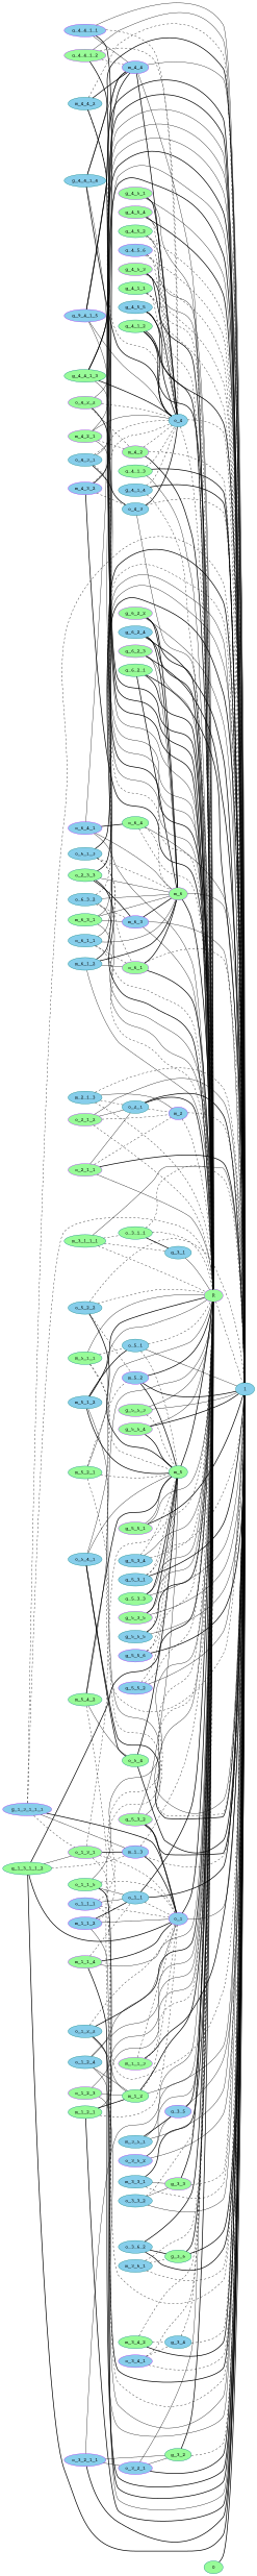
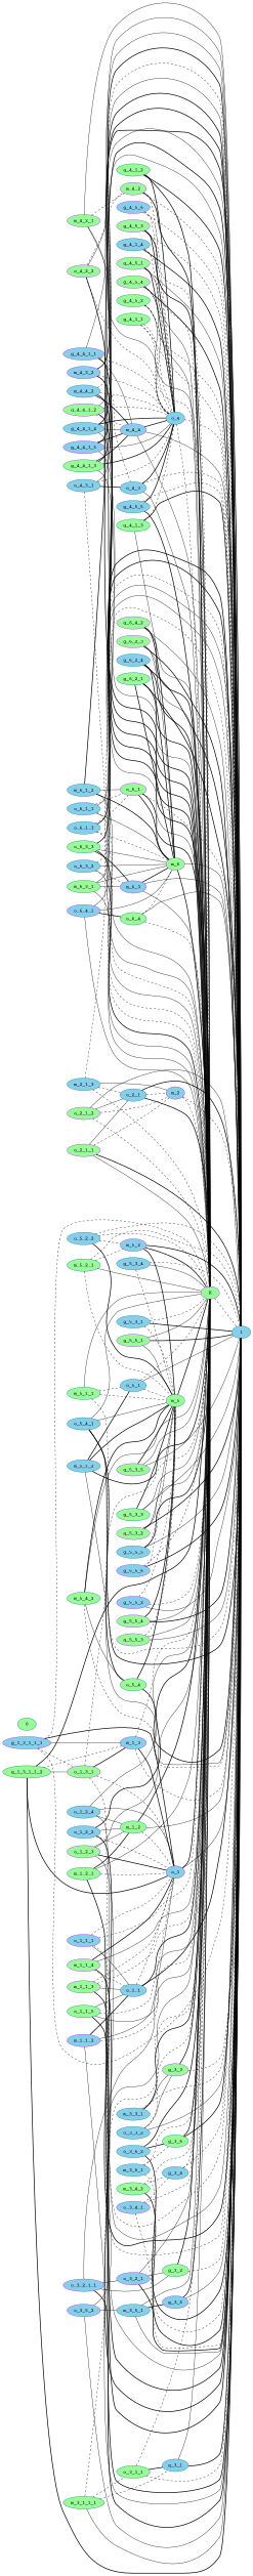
  graph {
    fontname="Courier Prime"
    rankdir=LR
    node [color=teal fillcolor=skyblue fontname="Courier Prime" style=filled]
    edge [fontname="Courier Prime" style=dashed]
    m_5_4_2 [fillcolor=palegreen]
    1
    o_5_4 [fillcolor=palegreen]
    R [color=purple fillcolor=palegreen]
    m_5 [fillcolor=palegreen]
    m_4_2_1 [color=purple fillcolor=palegreen]
    m_4_2 [color=purple fillcolor=palegreen]
    o_4
    g_5_3_4
    o_6_4_1 [color=purple]
    o_6_4 [fillcolor=palegreen]
    m_6 [color=purple fillcolor=palegreen]
    g_5_3_1
    m_5_2 [color=purple]
    o_4_2_2 [color=purple fillcolor=palegreen]
    o_2_1_2 [color=purple fillcolor=palegreen]
    o_2_1
    m_2 [color=purple]
    o_1_2_4
    o_1 [color=purple]
    m_1_2 [fillcolor=palegreen]
    g_3_2 [fillcolor=palegreen]
    m_4_4 [color=purple]
    m_1_1_4 [color=purple fillcolor=palegreen]
    o_1_1
    g_4_1_1 [fillcolor=palegreen]
    g_4_4_1_3 [fillcolor=palegreen]
    g_5_5_1 [color=purple fillcolor=palegreen]
    g_3_5 [color=purple]
    g_3_1
    g_6_2_4
    o_3_1_1 [fillcolor=palegreen]
    g_1_3_1_1_2 [fillcolor=palegreen]
    m_1_3 [color=purple]
    o_1_3_1 [color=purple fillcolor=palegreen]
    o_6_1_3
    o_6_1 [color=purple fillcolor=palegreen]
    g_4_5_5
    m_3_3_1
    g_3_3 [color=purple fillcolor=palegreen]
    m_3_5_1
    o_3_6_2
    g_3_6 [fillcolor=palegreen]
    o_3_3_2
    g_4_1_3 [fillcolor=palegreen]
    m_5_1_2
    o_5_1
    g_5_3_3 [fillcolor=palegreen]
    g_4_4_1_1 [color=purple]
    g_4_1_2 [fillcolor=palegreen]
    g_5_3_2 [color=purple fillcolor=palegreen]
    o_5_2_2
    m_2_1_3
    m_4_4_2
    0 [fillcolor=palegreen]
    g_4_4_1_2 [color=purple fillcolor=palegreen]
    g_5_3_5 [color=purple fillcolor=palegreen]
-   o_6_3_3 [fillcolor=palegreen label=o_2_3_3]
+   o_6_3_3 [fillcolor=palegreen]
    m_6_3 [color=purple]
    m_1_1_2 [color=purple]
    g_4_1_4
    g_1_3_1_1_1 [color=purple]
    m_3_4_2 [fillcolor=palegreen]
    g_3_4
    o_3_5_2 [color=purple]
    g_4_5_1 [color=purple fillcolor=palegreen]
    g_5_5_5
    g_5_5_6 [color=purple]
    g_4_5_6 [color=purple]
    m_3_6_1
    g_6_2_3 [color=purple fillcolor=palegreen]
    m_6_1_2
    m_3_1_1_1 [fillcolor=palegreen]
    o_4_3
    g_4_5_2 [fillcolor=palegreen]
    o_1_2_3 [color=purple fillcolor=palegreen]
    g_4_5_3 [color=purple fillcolor=palegreen]
    m_1_1_3 [color=purple fillcolor=palegreen]
    o_1_1_1 [color=purple]
    o_4_3_1
    m_4_3_2 [color=purple]
    m_5_1_1 [fillcolor=palegreen]
    m_6_3_1 [fillcolor=palegreen]
    g_4_4_1_4
    m_5_2_1 [fillcolor=palegreen]
    o_5_4_1
    m_1_2_1 [fillcolor=palegreen]
    o_3_2_1 [color=purple]
    g_4_5_4 [color=purple fillcolor=palegreen]
    o_6_3_2
    o_3_4_1 [color=purple]
    o_2_1_1 [color=purple fillcolor=palegreen]
    g_6_2_1 [fillcolor=palegreen]
-   g_4_4_1_5 [color=purple label=g_9_4_1_5]
-   g_6_2_2 [color=purple fillcolor=palegreen]
+   g_4_4_1_5 [color=purple]
+   g_6_2_2 [color=purple fillcolor=palegreen label=g_6_4_2]
    o_1_1_5 [fillcolor=palegreen]
    o_6_1_1
    g_5_5_2 [color=purple]
    o_1_2_2
    o_3_2_1_1 [color=purple]
    g_5_5_4 [color=purple fillcolor=palegreen]
    g_5_5_3 [color=purple fillcolor=palegreen]
    m_5_4_2 -- 1
    m_5_4_2 -- o_5_4 [style=solid]
    m_5_4_2 -- R [style=solid]
    m_5_4_2 -- m_5 [style=bold]
    o_5_4 -- 1 [style=bold]
    o_5_4 -- m_5 [style=bold]
    R -- 1
    m_5 -- R [style=bold]
    m_4_2_1 -- 1 [style=solid]
    m_4_2_1 -- R [style=solid]
    m_4_2_1 -- m_4_2
    m_4_2_1 -- o_4 [style=solid]
    m_4_2 -- 1
    m_4_2 -- R [style=bold]
    m_4_2 -- o_4
    o_4 -- 1
    o_4 -- R
    g_5_3_4 -- 1
    g_5_3_4 -- R [style=solid]
    g_5_3_4 -- m_5
    o_6_4_1 -- 1 [style=solid]
    o_6_4_1 -- R [style=solid]
    o_6_4_1 -- o_6_4 [style=bold]
    o_6_4_1 -- m_6 [style=solid]
    o_6_4 -- 1 [style=solid]
    o_6_4 -- R
    o_6_4 -- m_6
    m_6 -- 1 [style=solid]
    m_6 -- R [style=bold]
    g_5_3_1 -- 1 [style=bold]
    g_5_3_1 -- R
    g_5_3_1 -- m_5
    m_5_2 -- 1 [style=bold]
    m_5_2 -- R [style=bold]
    m_5_2 -- m_5 [style=bold]
    o_4_2_2 -- 1 [style=solid]
    o_4_2_2 -- R [style=bold]
    o_4_2_2 -- m_4_2
    o_4_2_2 -- o_4
    o_2_1_2 -- 1 [style=solid]
    o_2_1_2 -- R
    o_2_1_2 -- o_2_1 [style=solid]
    o_2_1_2 -- m_2
    o_2_1 -- 1 [style=bold]
    o_2_1 -- R [style=bold]
    o_2_1 -- m_2
    m_2 -- 1
    m_2 -- R
    o_1_2_4 -- 1 [style=solid]
    o_1_2_4 -- R [style=solid]
    o_1_2_4 -- o_1 [style=solid]
    o_1_2_4 -- m_1_2 [style=solid]
    o_1 -- 1 [style=solid]
    o_1 -- R [style=bold]
    m_1_2 -- 1 [style=solid]
    m_1_2 -- R [style=bold]
    m_1_2 -- o_1
    g_3_2 -- 1
    g_3_2 -- R [style=bold]
    m_4_4 -- 1 [style=solid]
    m_4_4 -- R [style=solid]
    m_4_4 -- o_4 [style=bold]
    m_1_1_4 -- 1 [style=bold]
    m_1_1_4 -- R [style=solid]
    m_1_1_4 -- o_1 [style=bold]
    m_1_1_4 -- o_1_1
    o_1_1 -- 1 [style=bold]
    o_1_1 -- R [style=bold]
    o_1_1 -- o_1
    g_4_1_1 -- 1
    g_4_1_1 -- R
    g_4_1_1 -- o_4
    g_4_4_1_3 -- 1 [style=bold]
    g_4_4_1_3 -- R [style=solid]
    g_4_4_1_3 -- o_4 [style=bold]
    g_4_4_1_3 -- m_4_4 [style=bold]
    g_5_5_1 -- 1 [style=bold]
    g_5_5_1 -- R [style=solid]
    g_5_5_1 -- m_5 [style=solid]
    g_3_5 -- 1 [style=solid]
    g_3_5 -- R [style=bold]
-   0 -- 1 [style=bold]
+   g_3_1 -- 1 [style=bold]
    g_3_1 -- R [style=solid]
    g_6_2_4 -- 1 [style=bold]
    g_6_2_4 -- R [style=bold]
    g_6_2_4 -- m_6 [style=bold]
    o_3_1_1 -- 1
    o_3_1_1 -- R
    o_3_1_1 -- g_3_1 [style=bold]
    g_1_3_1_1_2 -- 1 [style=bold]
    g_1_3_1_1_2 -- R [style=bold]
    g_1_3_1_1_2 -- o_1 [style=bold]
    g_1_3_1_1_2 -- m_1_3
    g_1_3_1_1_2 -- o_1_3_1 [style=solid]
    m_1_3 -- 1
    m_1_3 -- R
    m_1_3 -- o_1 [style=bold]
    o_1_3_1 -- 1
    o_1_3_1 -- R
    o_1_3_1 -- o_1
    o_1_3_1 -- m_1_3 [style=bold]
    o_6_1_3 -- 1 [style=bold]
    o_6_1_3 -- R
    o_6_1_3 -- m_6
    o_6_1_3 -- o_6_1
    o_6_1 -- 1
    o_6_1 -- R [style=bold]
    o_6_1 -- m_6 [style=bold]
    g_4_5_5 -- 1
    g_4_5_5 -- R [style=bold]
    g_4_5_5 -- o_4 [style=bold]
    m_3_3_1 -- 1
    m_3_3_1 -- R [style=bold]
    m_3_3_1 -- g_3_3 [style=solid]
    g_3_3 -- 1
    g_3_3 -- R [style=bold]
    m_3_5_1 -- 1 [style=solid]
    m_3_5_1 -- R [style=solid]
    m_3_5_1 -- g_3_5 [style=bold]
    o_3_6_2 -- 1 [style=bold]
    o_3_6_2 -- R [style=bold]
    o_3_6_2 -- g_3_6 [style=bold]
    g_3_6 -- 1 [style=bold]
    g_3_6 -- R [style=bold]
    o_3_3_2 -- 1 [style=solid]
    o_3_3_2 -- R
    o_3_3_2 -- g_3_3 [style=solid]
    g_4_1_3 -- 1 [style=bold]
    g_4_1_3 -- R [style=solid]
    g_4_1_3 -- o_4
    m_5_1_2 -- 1 [style=solid]
    m_5_1_2 -- R [style=bold]
    m_5_1_2 -- m_5 [style=bold]
    m_5_1_2 -- o_5_1 [style=bold]
    o_5_1 -- 1 [style=solid]
    o_5_1 -- R
    o_5_1 -- m_5
    g_5_3_3 -- 1 [style=solid]
    g_5_3_3 -- R [style=solid]
    g_5_3_3 -- m_5 [style=bold]
    g_4_4_1_1 -- 1 [style=solid]
    g_4_4_1_1 -- R [style=bold]
    g_4_4_1_1 -- o_4
    g_4_4_1_1 -- m_4_4 [style=solid]
    g_4_1_2 -- 1 [style=bold]
    g_4_1_2 -- R [style=bold]
    g_4_1_2 -- o_4 [style=bold]
    g_5_3_2 -- 1 [style=bold]
    g_5_3_2 -- R [style=solid]
    g_5_3_2 -- m_5 [style=solid]
    o_5_2_2 -- 1
    o_5_2_2 -- R
    o_5_2_2 -- m_5 [style=bold]
    o_5_2_2 -- m_5_2
    m_2_1_3 -- 1
    m_2_1_3 -- R
    m_2_1_3 -- o_2_1
    m_2_1_3 -- m_2 [style=solid]
    m_4_4_2 -- 1
    m_4_4_2 -- R [style=bold]
    m_4_4_2 -- o_4
    m_4_4_2 -- m_4_4 [style=bold]
    g_4_4_1_2 -- 1 [style=solid]
    g_4_4_1_2 -- R [style=bold]
    g_4_4_1_2 -- o_4
    g_4_4_1_2 -- m_4_4
    g_5_3_5 -- 1 [style=solid]
    g_5_3_5 -- R [style=solid]
    g_5_3_5 -- m_5 [style=bold]
    o_6_3_3 -- 1 [style=bold]
    o_6_3_3 -- R [style=bold]
    o_6_3_3 -- m_6 [style=solid]
    o_6_3_3 -- m_6_3 [style=bold]
    m_6_3 -- 1 [style=solid]
    m_6_3 -- R [style=solid]
    m_6_3 -- m_6 [style=bold]
    m_1_1_2 -- 1 [style=solid]
    m_1_1_2 -- R
    m_1_1_2 -- o_1 [style=solid]
    m_1_1_2 -- o_1_1 [style=bold]
    g_4_1_4 -- 1 [style=bold]
    g_4_1_4 -- R
    g_4_1_4 -- o_4
    g_1_3_1_1_1 -- 1
    g_1_3_1_1_1 -- R
    g_1_3_1_1_1 -- o_1 [style=bold]
    g_1_3_1_1_1 -- m_1_3 [style=solid]
    g_1_3_1_1_1 -- o_1_3_1
    m_3_4_2 -- 1 [style=bold]
    m_3_4_2 -- R
    m_3_4_2 -- g_3_4
    g_3_4 -- 1
    g_3_4 -- R
    o_3_5_2 -- 1 [style=solid]
    o_3_5_2 -- R [style=solid]
-   o_3_5_2 -- g_3_5 [style=solid]
+   o_3_5_2 -- m_3_5_1 [style=solid]
    g_4_5_1 -- 1 [style=solid]
    g_4_5_1 -- R [style=solid]
    g_4_5_1 -- o_4 [style=bold]
    g_5_5_5 -- 1 [style=solid]
    g_5_5_5 -- R [style=bold]
    g_5_5_5 -- m_5
    g_5_5_6 -- 1 [style=bold]
    g_5_5_6 -- R
    g_5_5_6 -- m_5
    g_4_5_6 -- 1
    g_4_5_6 -- R
    g_4_5_6 -- o_4
    m_3_6_1 -- 1
    m_3_6_1 -- R
    m_3_6_1 -- g_3_6
    g_6_2_3 -- 1 [style=bold]
    g_6_2_3 -- R [style=solid]
    g_6_2_3 -- m_6 [style=solid]
    m_6_1_2 -- 1 [style=bold]
    m_6_1_2 -- R [style=solid]
    m_6_1_2 -- m_6 [style=bold]
    m_6_1_2 -- o_6_1 [style=solid]
    m_3_1_1_1 -- 1 [style=solid]
    m_3_1_1_1 -- R
    m_3_1_1_1 -- g_3_1
    m_3_1_1_1 -- o_3_1_1
    o_4_3 -- 1
    o_4_3 -- R [style=solid]
    o_4_3 -- o_4 [style=bold]
    g_4_5_2 -- 1
    g_4_5_2 -- R [style=solid]
    g_4_5_2 -- o_4
    o_1_2_3 -- 1 [style=solid]
    o_1_2_3 -- R [style=solid]
-   g_5_3_2 -- o_1 [style=bold]
+   o_1_2_3 -- o_1 [style=bold]
    o_1_2_3 -- m_1_2 [style=solid]
    g_4_5_3 -- 1
    g_4_5_3 -- R [style=bold]
    g_4_5_3 -- o_4 [style=bold]
    m_1_1_3 -- 1 [style=bold]
    m_1_1_3 -- R
    m_1_1_3 -- o_1
+   m_1_1_3 -- o_1_1 [style=solid]
    o_1_1_1 -- 1
    o_1_1_1 -- R
    o_1_1_1 -- o_1
    o_1_1_1 -- o_1_1 [style=solid]
    o_4_3_1 -- 1 [style=solid]
    o_4_3_1 -- R
    o_4_3_1 -- o_4
    o_4_3_1 -- o_4_3 [style=bold]
    m_4_3_2 -- 1 [style=bold]
    m_4_3_2 -- R [style=bold]
    m_4_3_2 -- o_4
    m_4_3_2 -- o_4_3
    m_5_1_1 -- 1
    m_5_1_1 -- R [style=solid]
    m_5_1_1 -- m_5
    m_5_1_1 -- o_5_1
    m_6_3_1 -- 1 [style=solid]
    m_6_3_1 -- R [style=solid]
    m_6_3_1 -- m_6 [style=solid]
    m_6_3_1 -- m_6_3 [style=solid]
    g_4_4_1_4 -- 1 [style=bold]
    g_4_4_1_4 -- R [style=solid]
    g_4_4_1_4 -- o_4 [style=bold]
    g_4_4_1_4 -- m_4_4 [style=solid]
    m_5_2_1 -- 1
    m_5_2_1 -- R [style=solid]
    m_5_2_1 -- m_5
    m_5_2_1 -- m_5_2
    o_5_4_1 -- 1 [style=bold]
    o_5_4_1 -- o_5_4 [style=bold]
    o_5_4_1 -- R [style=solid]
    o_5_4_1 -- m_5 [style=solid]
    m_1_2_1 -- 1 [style=bold]
    m_1_2_1 -- R [style=solid]
    m_1_2_1 -- o_1
    m_1_2_1 -- m_1_2 [style=bold]
    o_3_2_1 -- 1 [style=bold]
    o_3_2_1 -- R [style=solid]
    o_3_2_1 -- g_3_2 [style=solid]
    g_4_5_4 -- 1 [style=bold]
    g_4_5_4 -- R [style=solid]
    g_4_5_4 -- o_4
    o_6_3_2 -- 1
    o_6_3_2 -- R [style=solid]
    o_6_3_2 -- m_6 [style=solid]
    o_6_3_2 -- m_6_3
    o_3_4_1 -- 1
    o_3_4_1 -- R
    o_3_4_1 -- g_3_4
    o_2_1_1 -- 1 [style=bold]
    o_2_1_1 -- R [style=solid]
    o_2_1_1 -- o_2_1 [style=solid]
    o_2_1_1 -- m_2
    g_6_2_1 -- 1 [style=bold]
    g_6_2_1 -- R [style=bold]
    g_6_2_1 -- m_6 [style=bold]
    g_4_4_1_5 -- 1 [style=bold]
    g_4_4_1_5 -- R [style=solid]
    g_4_4_1_5 -- o_4 [style=solid]
    g_4_4_1_5 -- m_4_4 [style=bold]
    g_6_2_2 -- 1 [style=solid]
    g_6_2_2 -- R [style=bold]
    g_6_2_2 -- m_6 [style=bold]
    o_1_1_5 -- 1 [style=bold]
    o_1_1_5 -- R [style=solid]
    o_1_1_5 -- o_1
    o_1_1_5 -- o_1_1 [style=solid]
    o_6_1_1 -- 1 [style=solid]
    o_6_1_1 -- R
    o_6_1_1 -- m_6 [style=solid]
    o_6_1_1 -- o_6_1
    g_5_5_2 -- 1 [style=solid]
    g_5_5_2 -- R
    g_5_5_2 -- m_5
    o_1_2_2 -- 1 [style=bold]
    o_1_2_2 -- R [style=bold]
    o_1_2_2 -- o_1
    o_1_2_2 -- m_1_2 [style=solid]
    o_3_2_1_1 -- 1 [style=bold]
    o_3_2_1_1 -- R [style=solid]
    o_3_2_1_1 -- g_3_2 [style=solid]
    o_3_2_1_1 -- o_3_2_1 [style=solid]
    g_5_5_4 -- 1 [style=bold]
    g_5_5_4 -- R [style=solid]
    g_5_5_4 -- m_5 [style=bold]
    g_5_5_3 -- 1 [style=solid]
    g_5_5_3 -- R [style=solid]
    g_5_5_3 -- m_5
  }
